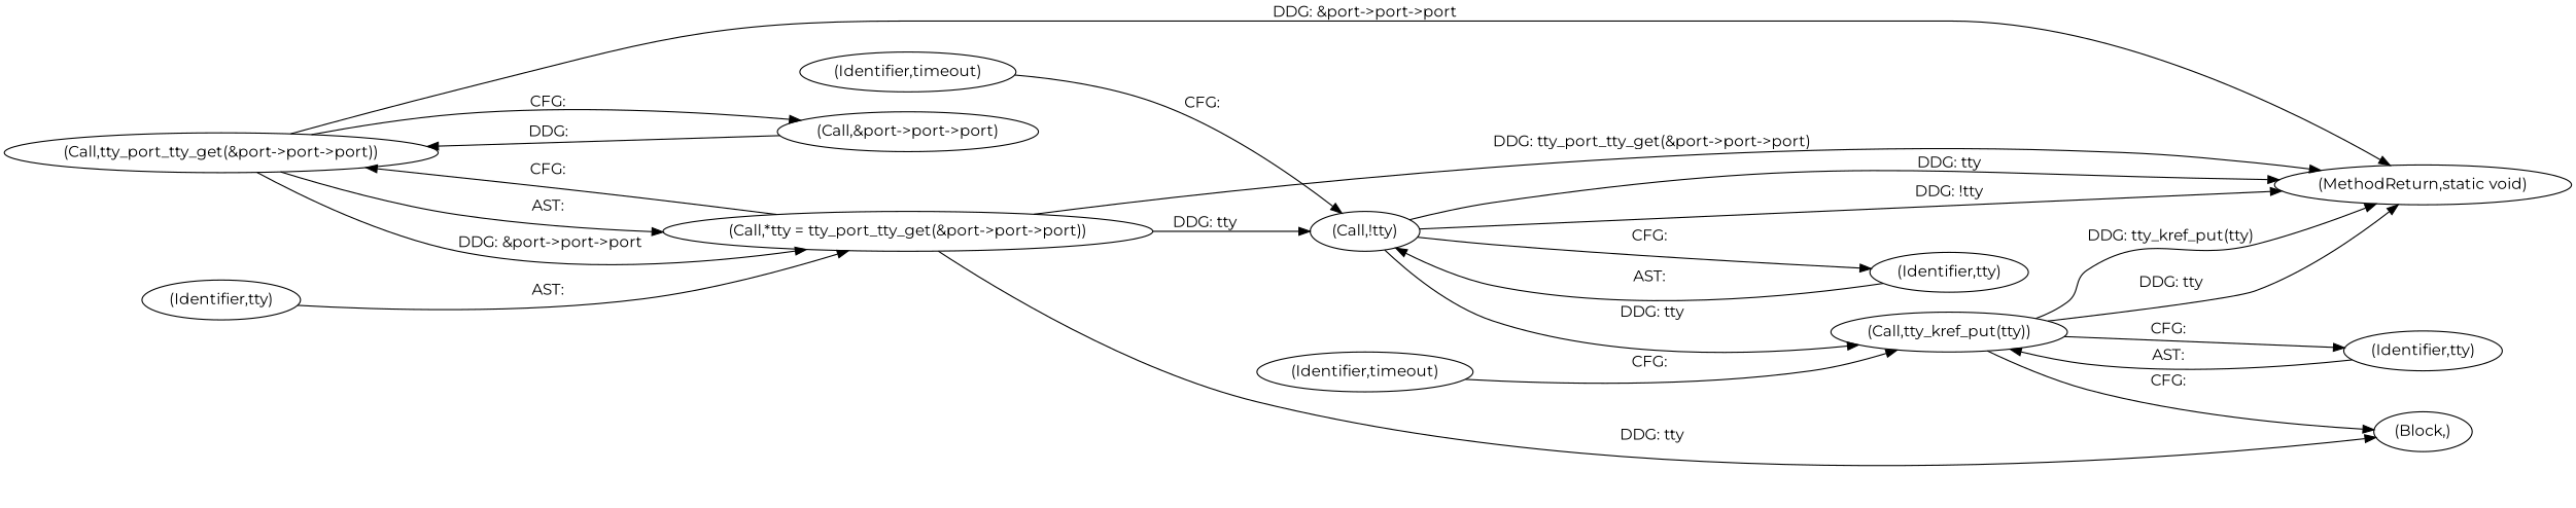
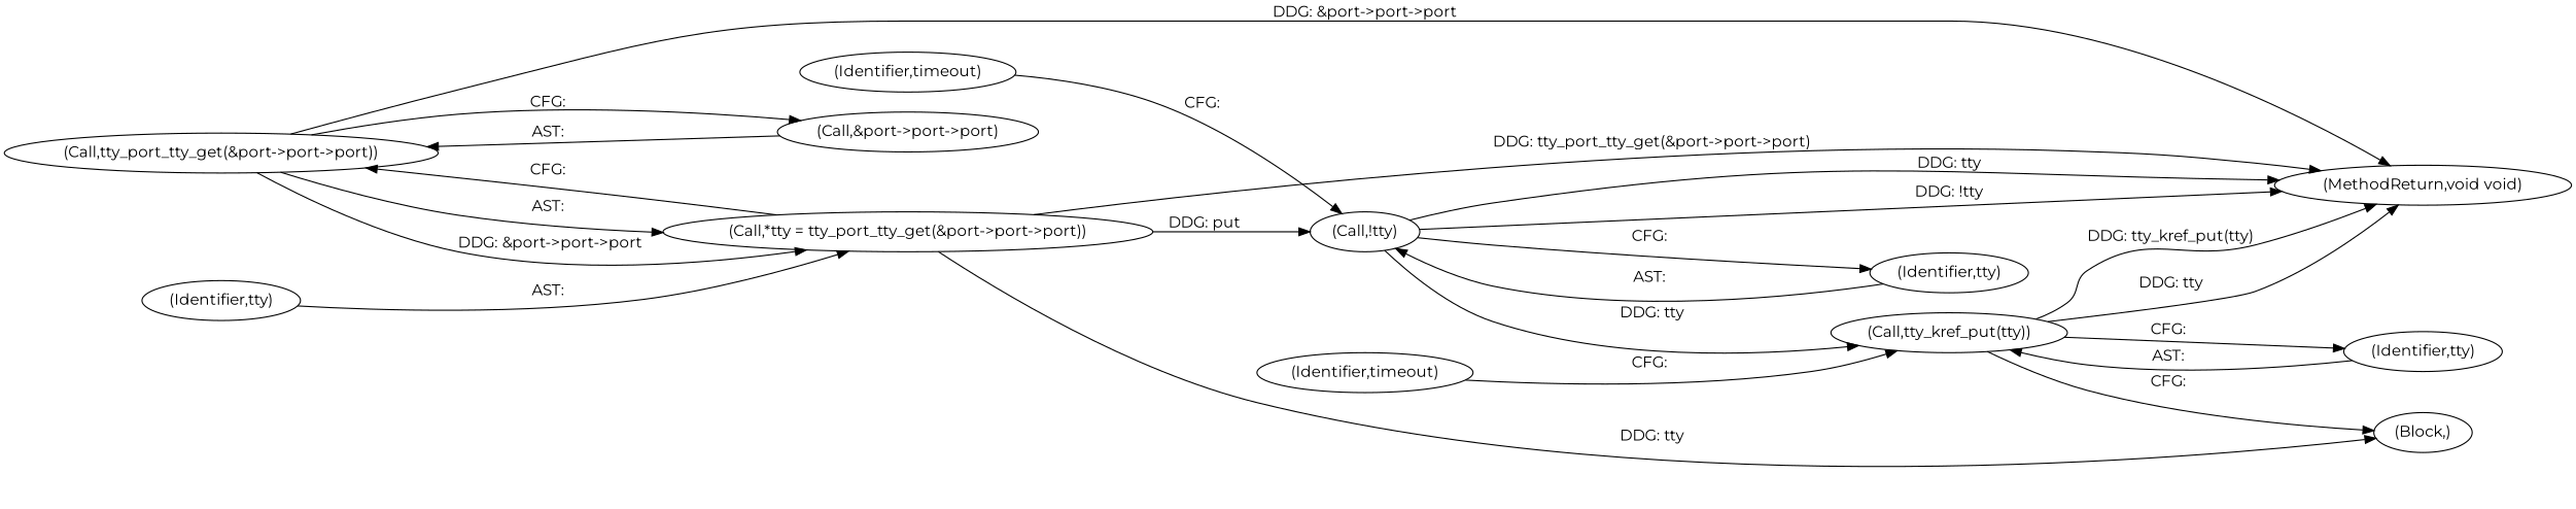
  digraph {
    fontname=Montserrat
    rankdir=LR
    node [fontname=Montserrat]
    edge [fontname=Montserrat]
    n1 [label="(Call,tty_port_tty_get(&port->port->port))"]
    n2 [label="(Call,*tty = tty_port_tty_get(&port->port->port))"]
-   n3 [label="(MethodReturn,static void)"]
+   n3 [label="(MethodReturn,void void)"]
    n4 [label="(Call,&port->port->port)"]
    n5 [label="(Call,!tty)"]
    n6 [label="(Block,)"]
    n7 [label="(Call,tty_kref_put(tty))"]
    n8 [label="(Identifier,tty)"]
    n9 [label="(Identifier,tty)"]
    n10 [label="(Identifier,timeout)"]
    n11 [label="(Identifier,tty)"]
    n12 [label="(Identifier,timeout)"]
    n1 -> n2 [label="AST: "]
    n1 -> n2 [label="DDG: &port->port->port"]
    n1 -> n3 [label="DDG: &port->port->port"]
    n1 -> n4 [label="CFG: "]
    n2 -> n1 [label="CFG: "]
    n2 -> n3 [label="DDG: tty_port_tty_get(&port->port->port)"]
-   n2 -> n5 [label="DDG: tty"]
+   n2 -> n5 [label="DDG: put"]
    n2 -> n6 [label="DDG: tty"]
-   n4 -> n1 [label="DDG: "]
+   n4 -> n1 [label="AST: "]
    n5 -> n3 [label="DDG: !tty"]
    n5 -> n3 [label="DDG: tty"]
    n5 -> n7 [label="DDG: tty"]
    n5 -> n8 [label="CFG: "]
    n7 -> n3 [label="DDG: tty_kref_put(tty)"]
    n7 -> n3 [label="DDG: tty"]
    n7 -> n6 [label="CFG: "]
    n7 -> n9 [label="CFG: "]
    n8 -> n5 [label="AST: "]
    n9 -> n7 [label="AST: "]
    n10 -> n7 [label="CFG: "]
    n11 -> n2 [label="AST: "]
    n12 -> n5 [label="CFG: "]
  }
